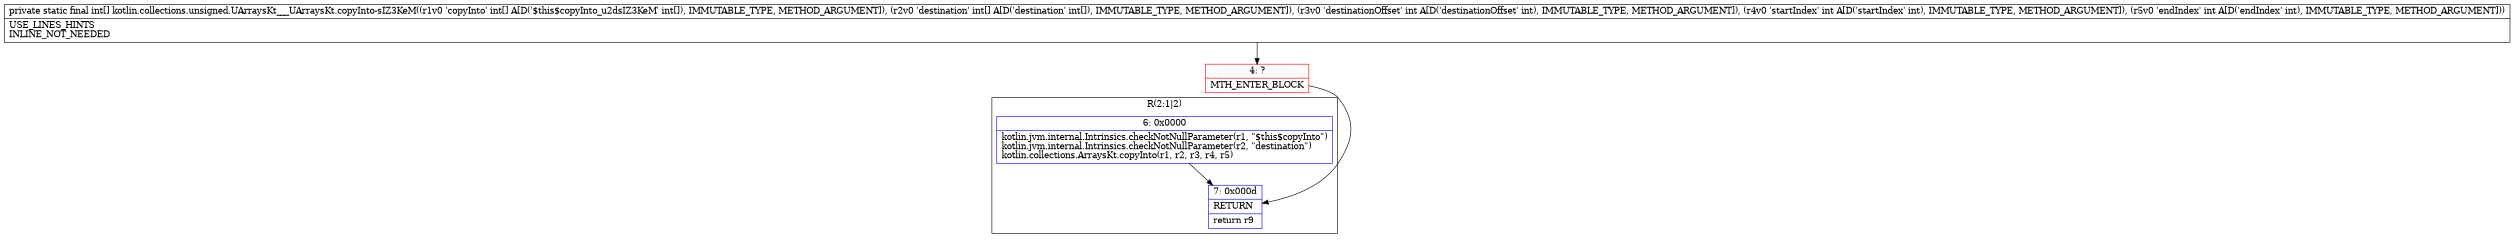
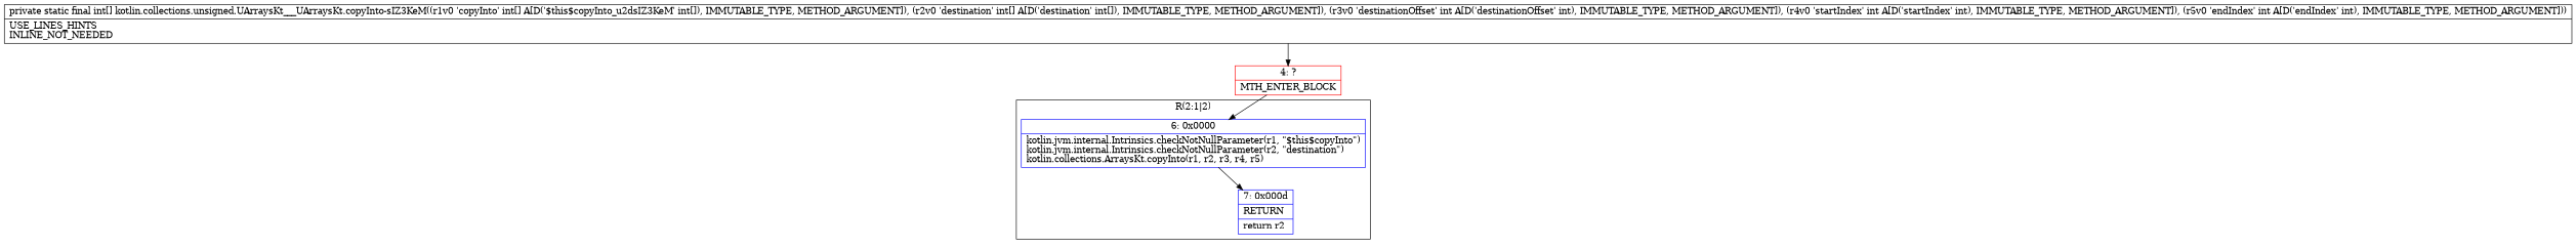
  digraph {
    node [color=blue shape=record]
    n1 [label="{6\:\ 0x0000|kotlin.jvm.internal.Intrinsics.checkNotNullParameter(r1, \"$this$copyInto\")\lkotlin.jvm.internal.Intrinsics.checkNotNullParameter(r2, \"destination\")\lkotlin.collections.ArraysKt.copyInto(r1, r2, r3, r4, r5)\l}"]
-   n2 [label="{7\:\ 0x000d|RETURN\l|return r9\l}"]
+   n2 [label="{7\:\ 0x000d|RETURN\l|return r2\l}"]
    n3 [color=red label="{4\:\ ?|MTH_ENTER_BLOCK\l}"]
    n4 [label="{private static final int[] kotlin.collections.unsigned.UArraysKt___UArraysKt.copyInto\-sIZ3KeM((r1v0 'copyInto' int[] A[D('$this$copyInto_u2dsIZ3KeM' int[]), IMMUTABLE_TYPE, METHOD_ARGUMENT]), (r2v0 'destination' int[] A[D('destination' int[]), IMMUTABLE_TYPE, METHOD_ARGUMENT]), (r3v0 'destinationOffset' int A[D('destinationOffset' int), IMMUTABLE_TYPE, METHOD_ARGUMENT]), (r4v0 'startIndex' int A[D('startIndex' int), IMMUTABLE_TYPE, METHOD_ARGUMENT]), (r5v0 'endIndex' int A[D('endIndex' int), IMMUTABLE_TYPE, METHOD_ARGUMENT]))  | USE_LINES_HINTS\lINLINE_NOT_NEEDED\l}" color=""]
    subgraph cluster_1 {
      label="R(2:1|2)"
      n1
      n2
    }
    n1 -> n2
-   n3 -> n2
+   n3 -> n1
    n4 -> n3
  }
